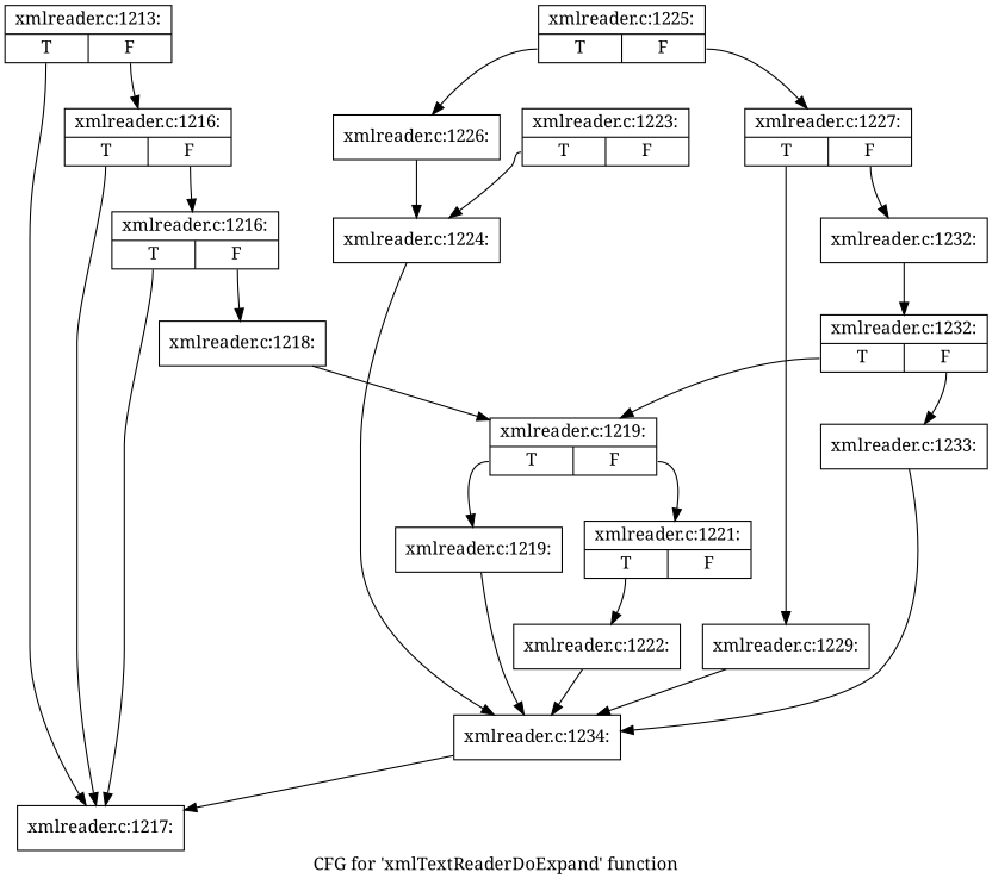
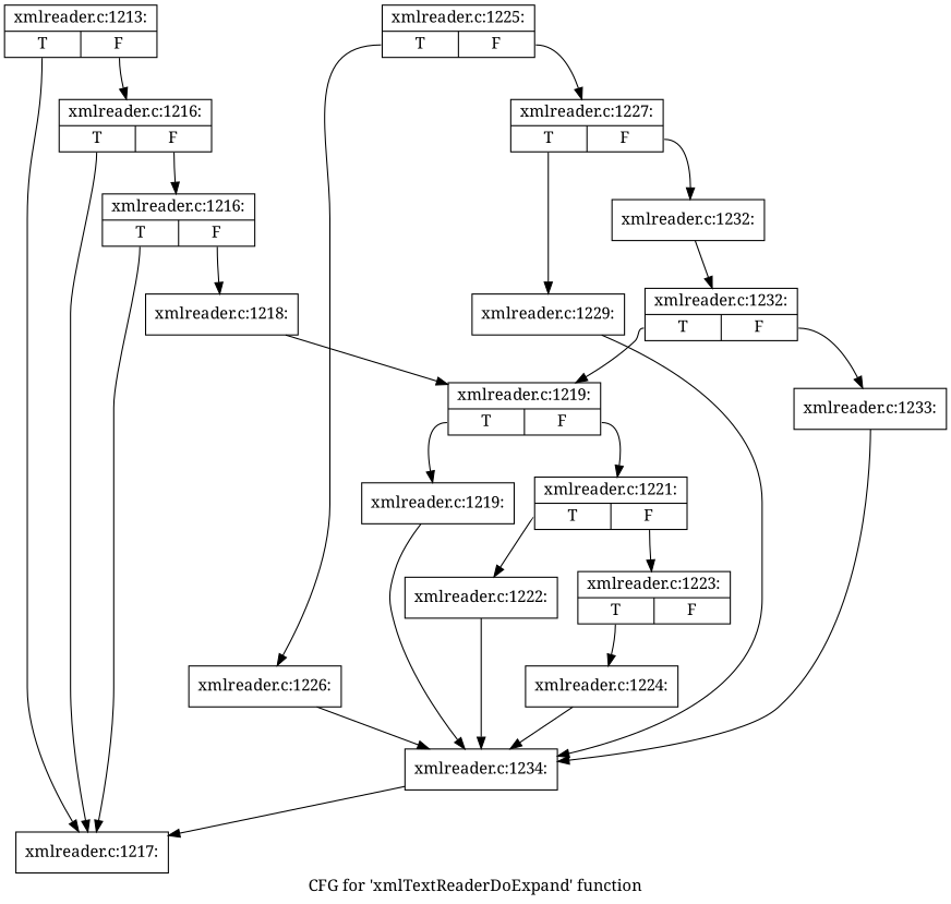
  digraph {
    fontname="Noto Serif"
    label="CFG for 'xmlTextReaderDoExpand' function"
    node [fontname="Noto Serif" shape=record]
    edge [fontname="Noto Serif"]
    n1 [label="{xmlreader.c:1213:|{<s0>T|<s1>F}}"]
    n2 [label="{xmlreader.c:1217:}"]
    n3 [label="{xmlreader.c:1216:|{<s0>T|<s1>F}}"]
    n4 [label="{xmlreader.c:1216:|{<s0>T|<s1>F}}"]
    n5 [label="{xmlreader.c:1234:}"]
    n6 [label="{xmlreader.c:1218:}"]
    n7 [label="{xmlreader.c:1219:|{<s0>T|<s1>F}}"]
    n8 [label="{xmlreader.c:1219:}"]
    n9 [label="{xmlreader.c:1221:|{<s0>T|<s1>F}}"]
    n10 [label="{xmlreader.c:1222:}"]
    n11 [label="{xmlreader.c:1223:|{<s0>T|<s1>F}}"]
    n12 [label="{xmlreader.c:1224:}"]
    n13 [label="{xmlreader.c:1225:|{<s0>T|<s1>F}}"]
    n14 [label="{xmlreader.c:1226:}"]
    n15 [label="{xmlreader.c:1227:|{<s0>T|<s1>F}}"]
    n16 [label="{xmlreader.c:1229:}"]
    n17 [label="{xmlreader.c:1232:}"]
    n18 [label="{xmlreader.c:1232:|{<s0>T|<s1>F}}"]
    n19 [label="{xmlreader.c:1233:}"]
    n1 -> n2 [tailport=s0]
    n1 -> n3 [tailport=s1]
    n3 -> n2 [tailport=s0]
    n3 -> n4 [tailport=s1]
    n4 -> n2 [tailport=s0]
    n4 -> n6 [tailport=s1]
    n5 -> n2
    n6 -> n7
    n7 -> n8 [tailport=s0]
    n7 -> n9 [tailport=s1]
    n8 -> n5
    n9 -> n10 [tailport=s0]
+   n9 -> n11 [tailport=s1]
    n10 -> n5
    n11 -> n12 [tailport=s0]
    n12 -> n5
    n13 -> n14 [tailport=s0]
    n13 -> n15 [tailport=s1]
-   n14 -> n12
+   n14 -> n5
    n15 -> n16 [tailport=s0]
    n15 -> n17 [tailport=s1]
    n16 -> n5
    n17 -> n18
    n18 -> n7 [tailport=s0]
    n18 -> n19 [tailport=s1]
    n19 -> n5
  }
